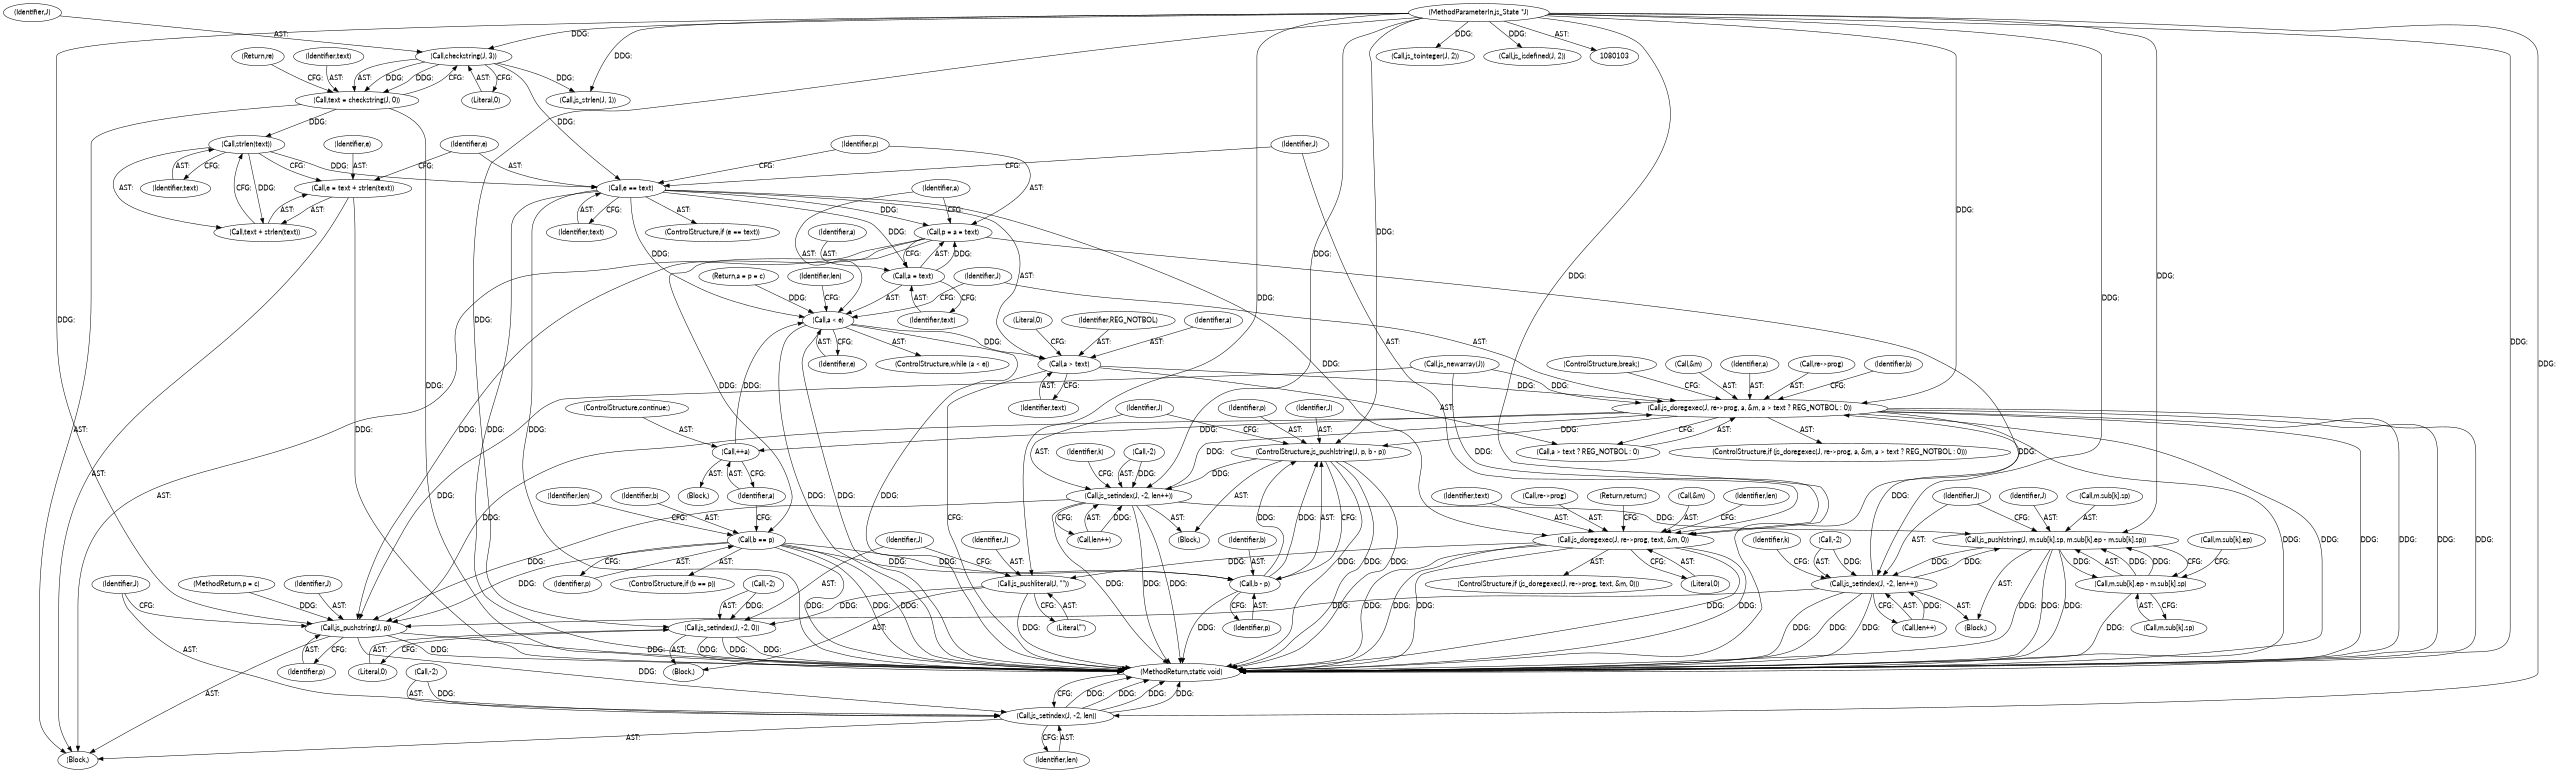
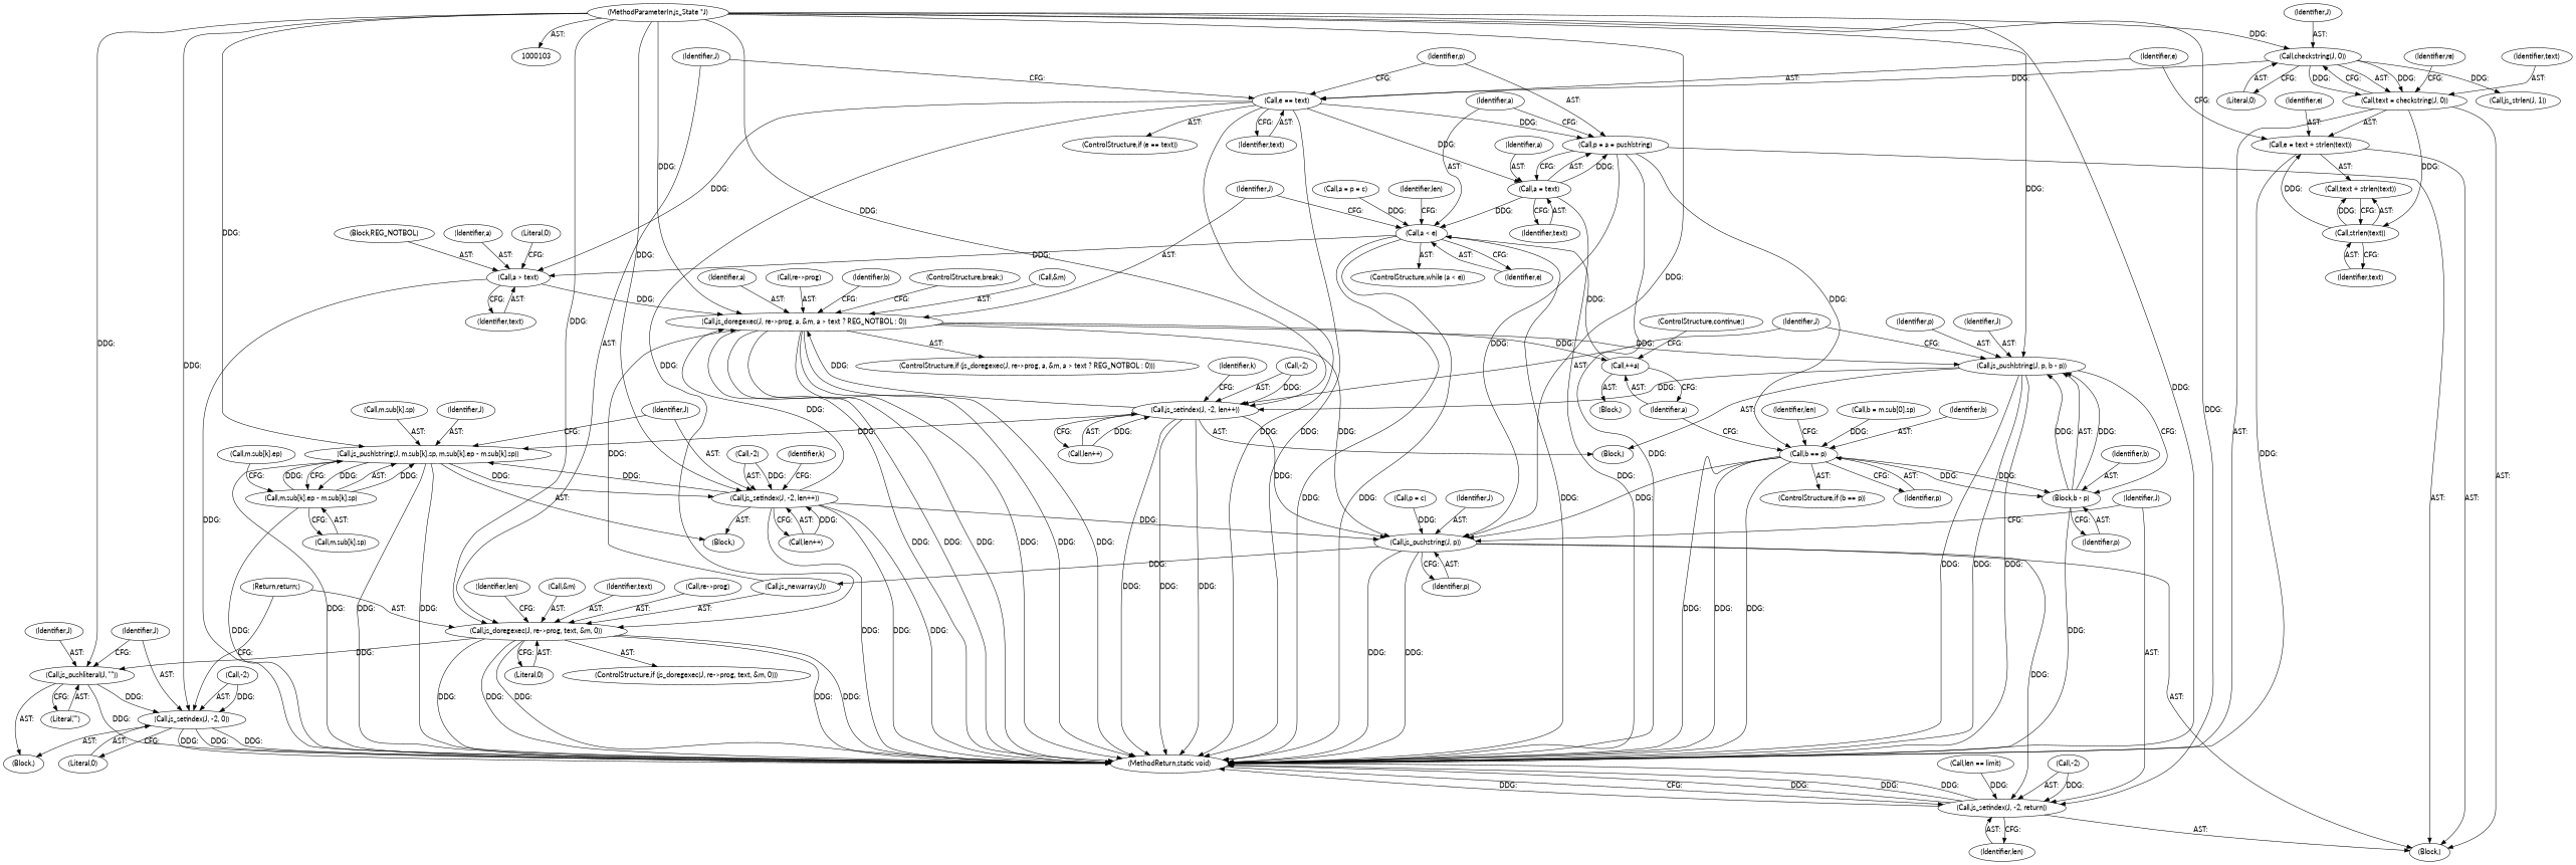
  digraph {
    fontname=Lato
    node [fontname=Lato]
    edge [fontname=Lato]
    n1 [label="(Call,e == text)"]
    n2 [label="(Call,js_doregexec(J, re->prog, text, &m, 0))"]
-   n3 [label="(Call,p = a = text)"]
+   n3 [label="(Call,p = a = pushlstring)"]
    n4 [label="(Call,a < e)"]
    n5 [label="(Call,a > text)"]
    n6 [label="(Call,a = text)"]
    n7 [label="(Identifier,text)"]
    n8 [label="(MethodReturn,static void)"]
    n9 [label="(ControlStructure,if (e == text))"]
    n10 [label="(Call,js_pushliteral(J, \"\"))"]
    n11 [label="(ControlStructure,if (js_doregexec(J, re->prog, text, &m, 0)))"]
    n12 [label="(Literal,0)"]
    n13 [label="(Block,)"]
    n14 [label="(Call,js_pushstring(J, p))"]
    n15 [label="(Call,b == p)"]
    n16 [label="(Identifier,e)"]
    n17 [label="(ControlStructure,while (a < e))"]
    n18 [label="(Call,js_doregexec(J, re->prog, a, &m, a > text ? REG_NOTBOL : 0))"]
-   n19 [label="(Call,a > text ? REG_NOTBOL : 0)"]
    n20 [label="(Identifier,text)"]
    n21 [label="(Identifier,text)"]
-   n22 [label="(Call,js_setindex(J, -2, len))"]
+   n22 [label="(Call,js_setindex(J, -2, return))"]
    n23 [label="(Call,e = text + strlen(text))"]
    n24 [label="(Call,text + strlen(text))"]
    n25 [label="(Call,strlen(text))"]
    n26 [label="(Identifier,text)"]
    n27 [label="(Call,text = checkstring(J, 0))"]
-   n28 [label="(Call,checkstring(J, 3))"]
+   n28 [label="(Call,checkstring(J, 0))"]
    n29 [label="(Call,js_strlen(J, 1))"]
    n30 [label="(Literal,0)"]
    n31 [label="(MethodParameterIn,js_State *J)"]
    n32 [label="(Call,js_setindex(J, -2, 0))"]
-   n33 [label="(ControlStructure,js_pushlstring(J, p, b - p))"]
+   n33 [label="(Call,js_pushlstring(J, p, b - p))"]
    n34 [label="(Call,js_setindex(J, -2, len++))"]
    n35 [label="(Call,js_pushlstring(J, m.sub[k].sp, m.sub[k].ep - m.sub[k].sp))"]
    n36 [label="(Call,js_setindex(J, -2, len++))"]
-   n37 [label="(Call,js_tointeger(J, 2))"]
-   n38 [label="(Call,js_isdefined(J, 2))"]
-   1000103 [label=1080103]
+   1000103
    n40 [label="(Block,)"]
    n41 [label="(Literal,\"\")"]
    n42 [label="(Literal,0)"]
-   n43 [label="(Call,b - p)"]
+   n43 [label="(Block,b - p)"]
    n44 [label="(Block,)"]
    n45 [label="(Call,len++)"]
    n46 [label="(Call,++a)"]
    n47 [label="(ControlStructure,if (js_doregexec(J, re->prog, a, &m, a > text ? REG_NOTBOL : 0)))"]
    n48 [label="(Identifier,p)"]
    n49 [label="(Identifier,len)"]
    n50 [label="(Call,m.sub[k].ep - m.sub[k].sp)"]
    n51 [label="(Block,)"]
    n52 [label="(Call,len++)"]
    n53 [label="(Call,js_newarray(J))"]
    n54 [label="(ControlStructure,if (b == p))"]
    n55 [label="(Identifier,p)"]
    n56 [label="(Identifier,p)"]
    n57 [label="(Identifier,a)"]
    n58 [label="(Block,)"]
    n59 [label="(Call,m.sub[k].sp)"]
    n60 [label="(Literal,0)"]
    n61 [label="(Identifier,b)"]
    n62 [label="(Identifier,b)"]
    n63 [label="(Identifier,text)"]
-   n64 [label="(Identifier,REG_NOTBOL)"]
+   n64 [label="(Block,REG_NOTBOL)"]
    n65 [label="(Identifier,a)"]
    n66 [label="(Identifier,a)"]
    n67 [label="(Identifier,a)"]
+   n68 [label="(Call,len == limit)"]
    n69 [label="(Identifier,J)"]
-   n70 [label="(MethodReturn,p = c)"]
+   n70 [label="(Call,p = c)"]
    n71 [label="(Call,m.sub[k].sp)"]
    n72 [label="(Identifier,J)"]
    n73 [label="(Return,return;)"]
    n74 [label="(Identifier,p)"]
    n75 [label="(Identifier,len)"]
-   n76 [label="(Return,re)"]
+   n76 [label="(Identifier,re)"]
    n77 [label="(Identifier,e)"]
    n78 [label="(Identifier,J)"]
    n79 [label="(Call,&m)"]
    n80 [label="(Identifier,J)"]
    n81 [label="(Identifier,k)"]
    n82 [label="(Call,-2)"]
    n83 [label="(Identifier,len)"]
    n84 [label="(Identifier,text)"]
    n85 [label="(Identifier,J)"]
    n86 [label="(Identifier,J)"]
    n87 [label="(Call,-2)"]
    n88 [label="(Identifier,len)"]
    n89 [label="(Call,&m)"]
    n90 [label="(Identifier,J)"]
    n91 [label="(Call,-2)"]
    n92 [label="(Call,re->prog)"]
    n93 [label="(Identifier,a)"]
    n94 [label="(Identifier,J)"]
    n95 [label="(Call,re->prog)"]
    n96 [label="(Identifier,b)"]
    n97 [label="(Call,m.sub[k].ep)"]
    n98 [label="(Identifier,J)"]
    n99 [label="(Identifier,p)"]
-   n100 [label="(Return,a = p = c)"]
+   n100 [label="(Call,a = p = c)"]
    n101 [label="(Identifier,k)"]
    n102 [label="(Identifier,e)"]
    n103 [label="(Call,-2)"]
    n104 [label="(ControlStructure,break;)"]
    n105 [label="(ControlStructure,continue;)"]
+   n106 [label="(Call,b = m.sub[0].sp)"]
    n107 [label="(Identifier,J)"]
    n108 [label="(Identifier,J)"]
    n1 -> n2 [label="DDG: "]
    n1 -> n3 [label="DDG: "]
-   n1 -> n4 [label="DDG: "]
-   n1 -> n5 [label="AST: "]
+   n1 -> n5 [label="DDG: "]
    n1 -> n6 [label="DDG: "]
    n1 -> n7 [label="CFG: "]
    n1 -> n8 [label="DDG: "]
    n1 -> n8 [label="DDG: "]
    n1 -> n9 [label="AST: "]
    n2 -> n8 [label="DDG: "]
    n2 -> n8 [label="DDG: "]
    n2 -> n8 [label="DDG: "]
    n2 -> n8 [label="DDG: "]
    n2 -> n8 [label="DDG: "]
    n2 -> n10 [label="DDG: "]
    n2 -> n11 [label="AST: "]
    n2 -> n12 [label="CFG: "]
    n3 -> n6 [label="CFG: "]
    n3 -> n8 [label="DDG: "]
    n3 -> n13 [label="AST: "]
    n3 -> n14 [label="DDG: "]
    n3 -> n15 [label="DDG: "]
    n4 -> n5 [label="DDG: "]
    n4 -> n8 [label="DDG: "]
    n4 -> n8 [label="DDG: "]
    n4 -> n8 [label="DDG: "]
    n4 -> n16 [label="CFG: "]
    n4 -> n17 [label="AST: "]
-   n5 -> n8 [label="CFG: "]
+   n5 -> n8 [label="DDG: "]
    n5 -> n18 [label="DDG: "]
-   n5 -> n19 [label="AST: "]
    n5 -> n20 [label="CFG: "]
    n6 -> n3 [label="AST: "]
    n6 -> n3 [label="DDG: "]
-   n6 -> n4 [label="AST: "]
+   n6 -> n4 [label="DDG: "]
+   n6 -> n8 [label="DDG: "]
    n6 -> n21 [label="CFG: "]
    n7 -> n1 [label="AST: "]
    n8 -> n22 [label="CFG: "]
    n10 -> n8 [label="DDG: "]
    n10 -> n32 [label="DDG: "]
    n10 -> n40 [label="AST: "]
    n10 -> n41 [label="CFG: "]
    n12 -> n2 [label="AST: "]
    n14 -> n8 [label="DDG: "]
    n14 -> n8 [label="DDG: "]
    n14 -> n13 [label="AST: "]
    n14 -> n22 [label="DDG: "]
    n14 -> n48 [label="CFG: "]
    n15 -> n8 [label="DDG: "]
    n15 -> n8 [label="DDG: "]
    n15 -> n8 [label="DDG: "]
    n15 -> n14 [label="DDG: "]
    n15 -> n43 [label="DDG: "]
    n15 -> n43 [label="DDG: "]
    n15 -> n54 [label="AST: "]
    n15 -> n55 [label="CFG: "]
    n16 -> n4 [label="AST: "]
    n18 -> n8 [label="DDG: "]
    n18 -> n8 [label="DDG: "]
    n18 -> n8 [label="DDG: "]
    n18 -> n8 [label="DDG: "]
    n18 -> n8 [label="DDG: "]
    n18 -> n8 [label="DDG: "]
    n18 -> n14 [label="DDG: "]
-   n18 -> n19 [label="CFG: "]
    n18 -> n33 [label="DDG: "]
    n18 -> n46 [label="DDG: "]
    n18 -> n47 [label="AST: "]
-   n19 -> n18 [label="AST: "]
    n20 -> n5 [label="AST: "]
    n21 -> n6 [label="AST: "]
    n22 -> n8 [label="DDG: "]
    n22 -> n8 [label="DDG: "]
    n22 -> n8 [label="DDG: "]
    n22 -> n8 [label="DDG: "]
    n22 -> n13 [label="AST: "]
    n22 -> n49 [label="CFG: "]
    n23 -> n8 [label="DDG: "]
    n23 -> n13 [label="AST: "]
    n23 -> n24 [label="AST: "]
-   n24 -> n23 [label="AST: "]
+   n27 -> n23 [label="AST: "]
    n24 -> n25 [label="CFG: "]
-   n25 -> n1 [label="DDG: "]
-   n25 -> n23 [label="CFG: "]
+   n25 -> n23 [label="DDG: "]
    n25 -> n24 [label="AST: "]
    n25 -> n24 [label="DDG: "]
    n25 -> n26 [label="CFG: "]
    n26 -> n25 [label="AST: "]
-   n27 -> n8 [label="DDG: "]
+   n27 -> n8 [label="AST: "]
    n27 -> n13 [label="AST: "]
    n27 -> n25 [label="DDG: "]
    n27 -> n28 [label="CFG: "]
    n28 -> n1 [label="DDG: "]
    n28 -> n27 [label="AST: "]
    n28 -> n27 [label="DDG: "]
    n28 -> n27 [label="DDG: "]
    n28 -> n29 [label="DDG: "]
    n28 -> n30 [label="CFG: "]
    n30 -> n28 [label="AST: "]
    n31 -> n2 [label="DDG: "]
    n31 -> n8 [label="DDG: "]
    n31 -> n10 [label="DDG: "]
    n31 -> n14 [label="DDG: "]
    n31 -> n18 [label="DDG: "]
    n31 -> n22 [label="DDG: "]
    n31 -> n28 [label="DDG: "]
-   n31 -> n29 [label="DDG: "]
    n31 -> n32 [label="DDG: "]
    n31 -> n33 [label="DDG: "]
    n31 -> n34 [label="DDG: "]
    n31 -> n35 [label="DDG: "]
    n31 -> n36 [label="DDG: "]
-   n31 -> n37 [label="DDG: "]
-   n31 -> n38 [label="DDG: "]
    n31 -> 1000103 [label="AST: "]
    n32 -> n8 [label="DDG: "]
    n32 -> n8 [label="DDG: "]
    n32 -> n8 [label="DDG: "]
    n32 -> n40 [label="AST: "]
    n32 -> n42 [label="CFG: "]
    n33 -> n8 [label="DDG: "]
    n33 -> n8 [label="DDG: "]
    n33 -> n8 [label="DDG: "]
    n33 -> n34 [label="DDG: "]
    n33 -> n43 [label="CFG: "]
    n33 -> n44 [label="AST: "]
    n34 -> n8 [label="DDG: "]
    n34 -> n8 [label="DDG: "]
    n34 -> n8 [label="DDG: "]
    n34 -> n14 [label="DDG: "]
    n34 -> n18 [label="DDG: "]
    n34 -> n35 [label="DDG: "]
    n34 -> n44 [label="AST: "]
    n34 -> n45 [label="CFG: "]
    n35 -> n8 [label="DDG: "]
    n35 -> n8 [label="DDG: "]
    n35 -> n8 [label="DDG: "]
    n35 -> n36 [label="DDG: "]
    n35 -> n50 [label="CFG: "]
    n35 -> n50 [label="DDG: "]
    n35 -> n51 [label="AST: "]
    n36 -> n8 [label="DDG: "]
    n36 -> n8 [label="DDG: "]
    n36 -> n8 [label="DDG: "]
    n36 -> n14 [label="DDG: "]
    n36 -> n18 [label="DDG: "]
    n36 -> n35 [label="DDG: "]
    n36 -> n51 [label="AST: "]
    n36 -> n52 [label="CFG: "]
    n41 -> n10 [label="AST: "]
    n42 -> n32 [label="AST: "]
    n43 -> n8 [label="DDG: "]
    n43 -> n33 [label="AST: "]
    n43 -> n33 [label="DDG: "]
    n43 -> n33 [label="DDG: "]
    n43 -> n56 [label="CFG: "]
    n45 -> n34 [label="AST: "]
    n45 -> n34 [label="DDG: "]
    n46 -> n4 [label="DDG: "]
    n46 -> n57 [label="CFG: "]
    n46 -> n58 [label="AST: "]
    n48 -> n14 [label="AST: "]
    n49 -> n22 [label="AST: "]
    n50 -> n8 [label="DDG: "]
    n50 -> n35 [label="AST: "]
    n50 -> n35 [label="DDG: "]
    n50 -> n35 [label="DDG: "]
    n50 -> n59 [label="CFG: "]
    n52 -> n36 [label="AST: "]
    n52 -> n36 [label="DDG: "]
-   n53 -> n2 [label="DDG: "]
-   n53 -> n14 [label="DDG: "]
+   n53 -> n2 [label="AST: "]
+   n14 -> n53 [label="DDG: "]
    n53 -> n18 [label="DDG: "]
    n55 -> n15 [label="AST: "]
    n56 -> n43 [label="AST: "]
    n57 -> n15 [label="CFG: "]
    n57 -> n46 [label="AST: "]
    n59 -> n50 [label="AST: "]
    n60 -> n5 [label="CFG: "]
    n61 -> n43 [label="AST: "]
    n62 -> n15 [label="AST: "]
    n63 -> n27 [label="AST: "]
    n64 -> n5 [label="AST: "]
    n65 -> n3 [label="CFG: "]
    n65 -> n4 [label="AST: "]
    n66 -> n6 [label="AST: "]
    n67 -> n5 [label="AST: "]
+   n68 -> n22 [label="DDG: "]
    n69 -> n10 [label="CFG: "]
    n69 -> n32 [label="AST: "]
    n70 -> n14 [label="DDG: "]
    n71 -> n35 [label="AST: "]
    n72 -> n10 [label="AST: "]
-   n73 -> n2 [label="CFG: "]
+   n73 -> n2 [label="AST: "]
+   n73 -> n32 [label="CFG: "]
    n74 -> n1 [label="CFG: "]
    n74 -> n3 [label="AST: "]
    n75 -> n2 [label="CFG: "]
    n76 -> n27 [label="CFG: "]
    n77 -> n1 [label="AST: "]
    n77 -> n23 [label="CFG: "]
    n78 -> n28 [label="AST: "]
    n79 -> n2 [label="AST: "]
    n80 -> n1 [label="CFG: "]
    n80 -> n2 [label="AST: "]
    n81 -> n36 [label="CFG: "]
    n82 -> n34 [label="AST: "]
    n82 -> n34 [label="DDG: "]
    n83 -> n4 [label="CFG: "]
    n84 -> n2 [label="AST: "]
    n85 -> n35 [label="AST: "]
    n86 -> n35 [label="CFG: "]
    n86 -> n36 [label="AST: "]
    n87 -> n36 [label="AST: "]
    n87 -> n36 [label="DDG: "]
    n88 -> n15 [label="CFG: "]
    n89 -> n18 [label="AST: "]
    n90 -> n33 [label="CFG: "]
    n90 -> n34 [label="AST: "]
    n91 -> n32 [label="AST: "]
    n91 -> n32 [label="DDG: "]
    n92 -> n2 [label="AST: "]
    n93 -> n18 [label="AST: "]
    n94 -> n33 [label="AST: "]
    n95 -> n18 [label="AST: "]
    n96 -> n18 [label="CFG: "]
    n97 -> n50 [label="CFG: "]
    n98 -> n4 [label="CFG: "]
    n98 -> n18 [label="AST: "]
    n99 -> n33 [label="AST: "]
    n100 -> n4 [label="DDG: "]
    n101 -> n34 [label="CFG: "]
    n102 -> n23 [label="AST: "]
    n103 -> n22 [label="AST: "]
    n103 -> n22 [label="DDG: "]
    n104 -> n18 [label="CFG: "]
-   n105 -> n46 [label="AST: "]
+   n105 -> n46 [label="CFG: "]
+   n106 -> n15 [label="DDG: "]
    n107 -> n14 [label="AST: "]
    n108 -> n14 [label="CFG: "]
    n108 -> n22 [label="AST: "]
  }
